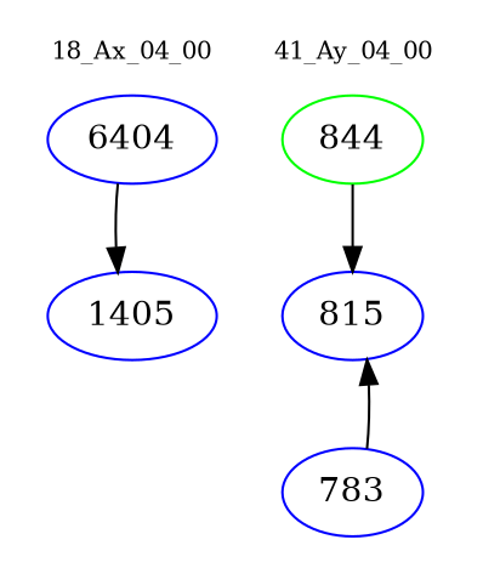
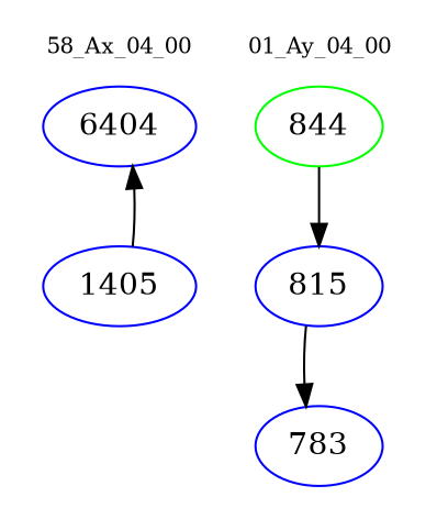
  digraph {
    node [color=blue]
    edge [color=black]
    n1 [label=6404]
    n2 [label=1405]
    n3 [color=green label=844]
    n4 [label=815]
    n5 [label=783]
    subgraph cluster_1 {
      color=white
      fontsize=10
-     label="18_Ax_04_00"
+     label="58_Ax_04_00"
      n1
      n2
    }
    subgraph cluster_2 {
      color=white
      fontsize=10
-     label="41_Ay_04_00"
+     label="01_Ay_04_00"
      n3
      n4
      n5
    }
-   n1 -> n2
+   n2 -> n1
    n3 -> n4
-   n5 -> n4
+   n4 -> n5
  }
